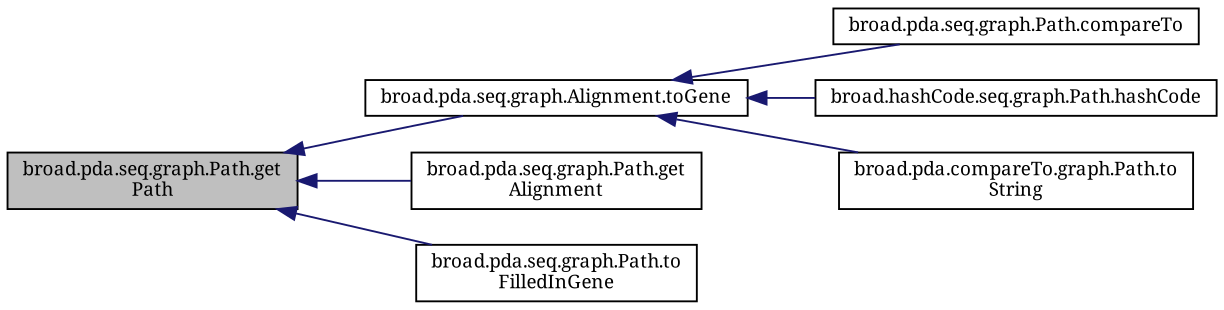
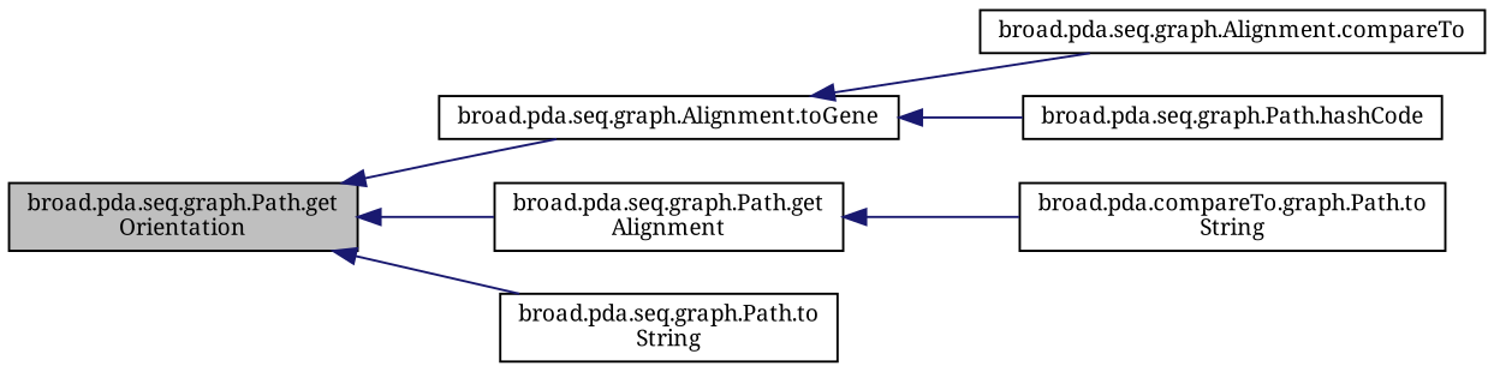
  digraph {
    fontname="Noto Serif"
    rankdir=LR
    node [color=black fillcolor=white fontname="Noto Serif" fontsize=10 shape=record style=filled]
    edge [color=midnightblue dir=back fontname="Noto Serif" fontsize=10 labelfontname=Helvetica labelfontsize=10 style=solid]
-   n1 [fillcolor=grey75 fontcolor=black height=0.2 label="broad.pda.seq.graph.Path.get\lPath" width=0.4]
+   n1 [fillcolor=grey75 fontcolor=black height=0.2 label="broad.pda.seq.graph.Path.get\lOrientation" width=0.4]
    n2 [height=0.2 label="broad.pda.seq.graph.Alignment.toGene" width=0.4]
    n3 [height=0.2 label="broad.pda.seq.graph.Path.get\lAlignment" width=0.4]
-   n4 [height=0.2 label="broad.pda.seq.graph.Path.to\lFilledInGene" width=0.4]
-   n5 [height=0.2 label="broad.pda.seq.graph.Path.compareTo" width=0.4]
-   n6 [height=0.2 label="broad.hashCode.seq.graph.Path.hashCode" width=0.4]
+   n4 [height=0.2 label="broad.pda.seq.graph.Path.to\lString" width=0.4]
+   n5 [height=0.2 label="broad.pda.seq.graph.Alignment.compareTo" width=0.4]
+   n6 [height=0.2 label="broad.pda.seq.graph.Path.hashCode" width=0.4]
    n7 [height=0.2 label="broad.pda.compareTo.graph.Path.to\lString" width=0.4]
    n1 -> n2
    n1 -> n3
    n1 -> n4
    n2 -> n5
    n2 -> n6
-   n2 -> n7
+   n3 -> n7
  }
